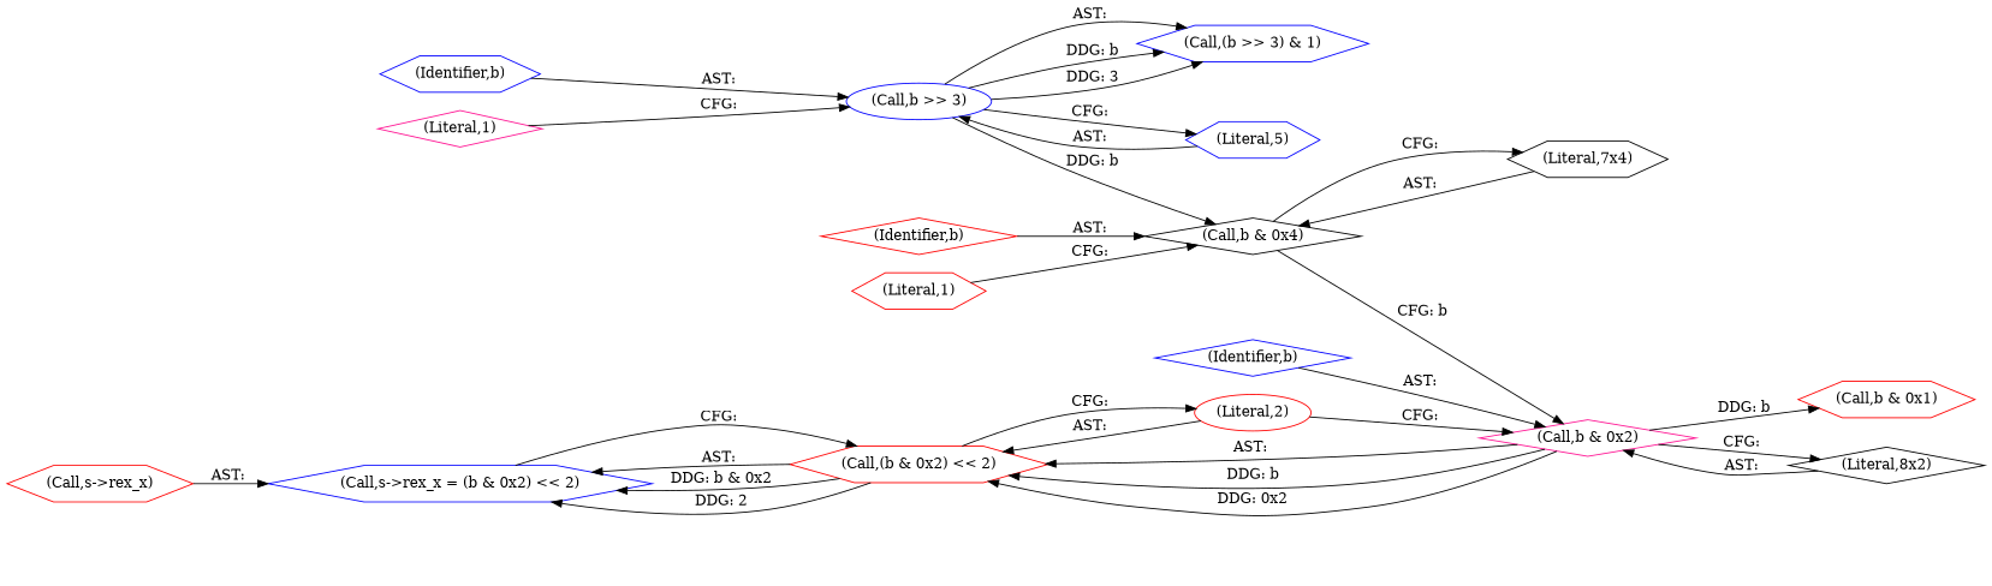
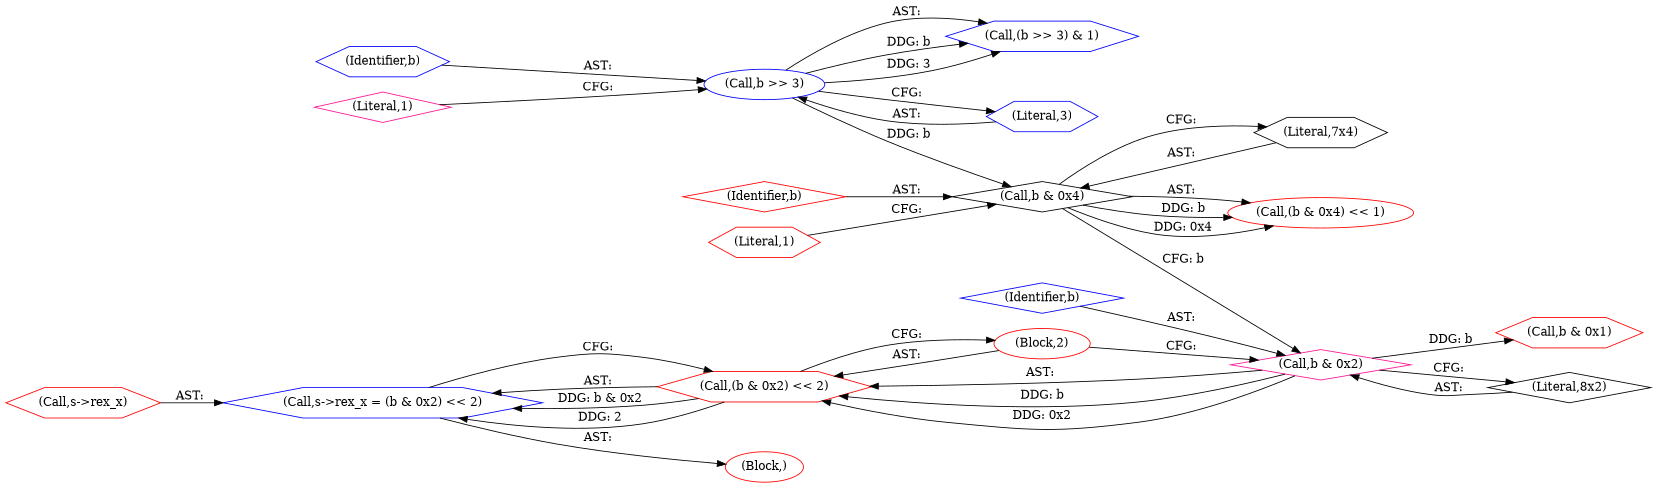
  digraph {
    rankdir=LR
    node [color=red shape=hexagon]
    n1 [color=blue label="(Call,s->rex_x = (b & 0x2) << 2)"]
    n2 [label="(Call,(b & 0x2) << 2)"]
-   n4 [label="(Literal,2)" shape=ellipse]
+   n3 [label="(Block,)" shape=ellipse]
+   n4 [label="(Block,2)" shape=ellipse]
    n5 [color=deeppink label="(Call,b & 0x2)" shape=diamond]
    n6 [label="(Call,b & 0x1)"]
    n7 [color=black label="(Literal,8x2)" shape=diamond]
    n8 [color=black label="(Call,b & 0x4)" shape=diamond]
    n9 [color=black label="(Literal,7x4)"]
+   n10 [label="(Call,(b & 0x4) << 1)" shape=ellipse]
    n11 [color=blue label="(Call,b >> 3)" shape=ellipse]
    n12 [color=blue label="(Call,(b >> 3) & 1)"]
-   n13 [color=blue label="(Literal,5)"]
+   n13 [color=blue label="(Literal,3)"]
    n14 [color=blue label="(Identifier,b)" shape=diamond]
    n15 [label="(Call,s->rex_x)"]
    n16 [color=blue label="(Identifier,b)"]
    n17 [color=deeppink label="(Literal,1)" shape=diamond]
    n18 [label="(Identifier,b)" shape=diamond]
    n19 [label="(Literal,1)"]
    n1 -> n2 [label="CFG: "]
+   n1 -> n3 [label="AST: "]
    n2 -> n1 [label="AST: "]
    n2 -> n1 [label="DDG: b & 0x2"]
    n2 -> n1 [label="DDG: 2"]
    n2 -> n4 [label="CFG: "]
    n4 -> n2 [label="AST: "]
    n4 -> n5 [label="CFG: "]
    n5 -> n2 [label="AST: "]
    n5 -> n2 [label="DDG: b"]
    n5 -> n2 [label="DDG: 0x2"]
    n5 -> n6 [label="DDG: b"]
    n5 -> n7 [label="CFG: "]
    n7 -> n5 [label="AST: "]
    n8 -> n5 [label="CFG: b"]
    n8 -> n9 [label="CFG: "]
+   n8 -> n10 [label="AST: "]
+   n8 -> n10 [label="DDG: b"]
+   n8 -> n10 [label="DDG: 0x4"]
    n9 -> n8 [label="AST: "]
    n11 -> n8 [label="DDG: b"]
    n11 -> n12 [label="AST: "]
    n11 -> n12 [label="DDG: b"]
    n11 -> n12 [label="DDG: 3"]
    n11 -> n13 [label="CFG: "]
    n13 -> n11 [label="AST: "]
    n14 -> n5 [label="AST: "]
    n15 -> n1 [label="AST: "]
    n16 -> n11 [label="AST: "]
    n17 -> n11 [label="CFG: "]
    n18 -> n8 [label="AST: "]
    n19 -> n8 [label="CFG: "]
  }
